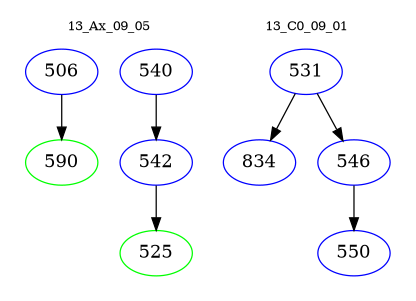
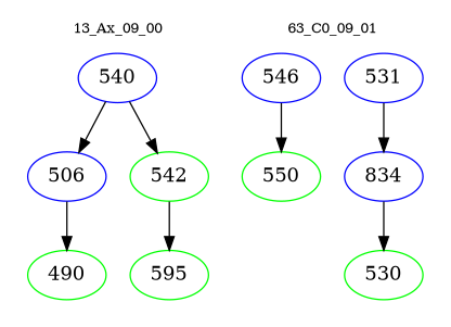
  digraph {
    node [color=blue]
    edge [color=black]
    n1 [label=540]
    n2 [label=506]
-   n3 [label=542]
-   n4 [color=green label=590]
-   n5 [color=green label=525]
+   n3 [color=green label=542]
+   n4 [color=green label=490]
+   n5 [color=green label=595]
    n6 [label=531]
    n7 [label=834]
    n8 [label=546]
-   n10 [label=550]
+   n9 [color=green label=530]
+   n10 [color=green label=550]
    subgraph cluster_1 {
      color=white
      fontsize=10
-     label="13_Ax_09_05"
+     label="13_Ax_09_00"
      n1
      n2
      n3
      n4
      n5
    }
    subgraph cluster_2 {
      color=white
      fontsize=10
-     label="13_C0_09_01"
+     label="63_C0_09_01"
      n6
      n7
      n8
+     n9
      n10
    }
+   n1 -> n2
    n1 -> n3
    n2 -> n4
    n3 -> n5
    n6 -> n7
-   n6 -> n8
+   n7 -> n9
    n8 -> n10
  }
